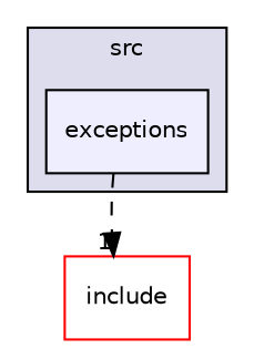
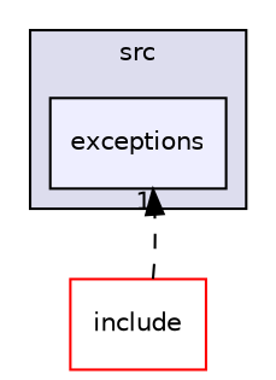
  digraph {
    compound=true
    node [fontname=Helvetica fontsize=10 shape=box style=filled]
    n1 [fillcolor="#eeeeff" label=exceptions pencolor=black]
    n2 [color=red fillcolor=white label=include]
    subgraph cluster_1 {
      bgcolor="#ddddee"
      fontname=Helvetica
      fontsize=10
      label=src
      pencolor=black
      n1
    }
-   n1 -> n2 [headlabel=1 labeldistance=1.5 labelfontname=Helvetica labelfontsize=10 style=dashed]
+   n2 -> n1 [headlabel=1 labeldistance=1.5 labelfontname=Helvetica labelfontsize=10 style=dashed]
  }
